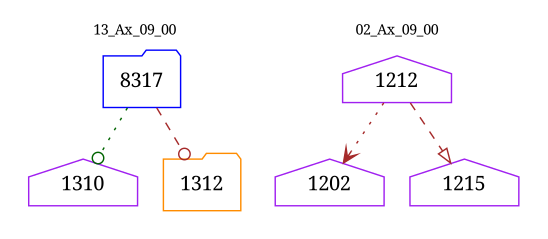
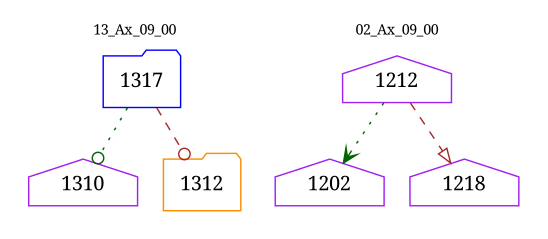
  digraph {
    fontname="Noto Serif"
    node [color=purple fontname="Noto Serif" shape=house]
    edge [arrowhead=odot color=darkgreen fontname="Noto Serif" style=dotted]
-   n1 [color=blue label=8317 shape=folder]
+   n1 [color=blue label=1317 shape=folder]
    n2 [label=1310]
    n3 [color=darkorange label=1312 shape=folder]
    n4 [label=1212]
    n5 [label=1202]
-   n6 [label=1215]
+   n6 [label=1218]
    subgraph cluster_1 {
      color=white
      fontsize=10
      label="13_Ax_09_00"
      n1
      n2
      n3
    }
    subgraph cluster_2 {
      color=white
      fontsize=10
      label="02_Ax_09_00"
      n4
      n5
      n6
    }
    n1 -> n2
    n1 -> n3 [color=brown style=dashed]
-   n4 -> n5 [arrowhead=vee color=brown]
+   n4 -> n5 [arrowhead=vee]
    n4 -> n6 [arrowhead=onormal color=brown style=dashed]
  }
